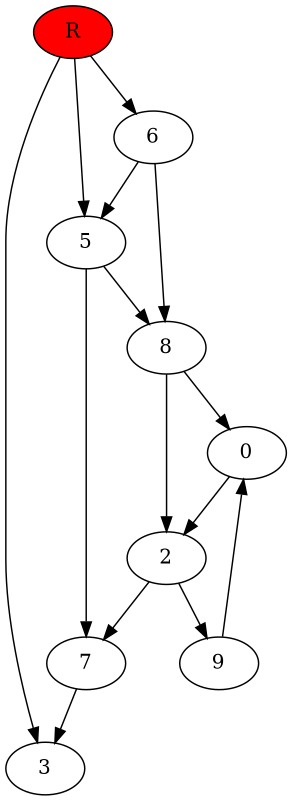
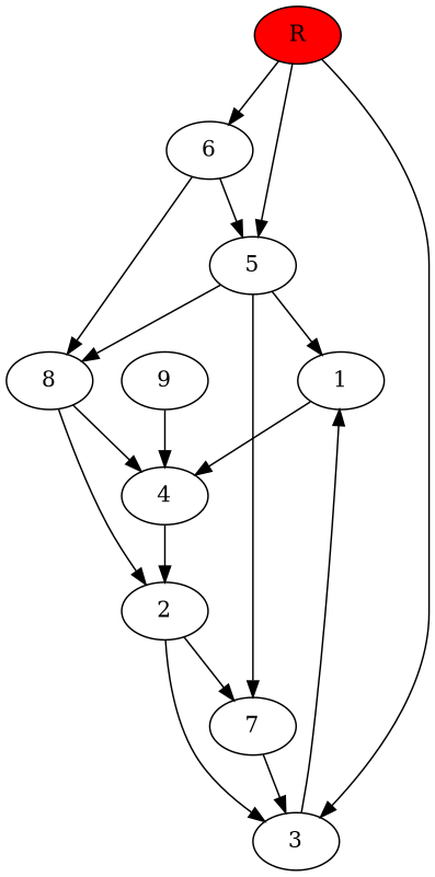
  digraph {
-   4 [label=0]
+   1
+   4
    2
    3
    7
    9
    5
    8
    6
    R [fillcolor="#ff0000" style=filled]
+   1 -> 4
    4 -> 2
-   2 -> 9
+   2 -> 3
    2 -> 7
+   3 -> 1
    7 -> 3
    9 -> 4
+   5 -> 1
    5 -> 7
    5 -> 8
    8 -> 4
    8 -> 2
    6 -> 5
    6 -> 8
    R -> 3
    R -> 5
    R -> 6
  }
